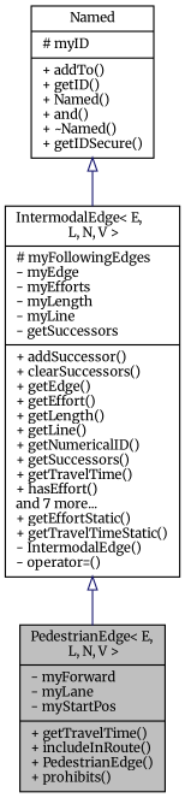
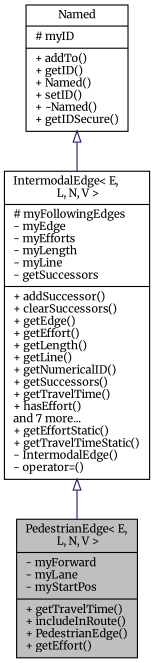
  digraph {
    fontname=Merriweather
    node [color=black fillcolor=white fontname=Merriweather fontsize=10 shape=record style=filled]
    edge [arrowtail=onormal color=midnightblue dir=back fontname=Merriweather fontsize=10 labelfontname=Helvetica labelfontsize=10 style=solid]
-   n1 [fillcolor=grey75 fontcolor=black height=0.2 label="{PedestrianEdge\< E,\l L, N, V \>\n|- myForward\l- myLane\l- myStartPos\l|+ getTravelTime()\l+ includeInRoute()\l+ PedestrianEdge()\l+ prohibits()\l}" width=0.4]
+   n1 [fillcolor=grey75 fontcolor=black height=0.2 label="{PedestrianEdge\< E,\l L, N, V \>\n|- myForward\l- myLane\l- myStartPos\l|+ getTravelTime()\l+ includeInRoute()\l+ PedestrianEdge()\l+ getEffort()\l}" width=0.4]
    n2 [height=0.2 label="{IntermodalEdge\< E,\l L, N, V \>\n|# myFollowingEdges\l- myEdge\l- myEfforts\l- myLength\l- myLine\l- getSuccessors\l|+ addSuccessor()\l+ clearSuccessors()\l+ getEdge()\l+ getEffort()\l+ getLength()\l+ getLine()\l+ getNumericalID()\l+ getSuccessors()\l+ getTravelTime()\l+ hasEffort()\land 7 more...\l+ getEffortStatic()\l+ getTravelTimeStatic()\l- IntermodalEdge()\l- operator=()\l}" width=0.4]
-   n3 [height=0.2 label="{Named\n|# myID\l|+ addTo()\l+ getID()\l+ Named()\l+ and()\l+ ~Named()\l+ getIDSecure()\l}" width=0.4]
+   n3 [height=0.2 label="{Named\n|# myID\l|+ addTo()\l+ getID()\l+ Named()\l+ setID()\l+ ~Named()\l+ getIDSecure()\l}" width=0.4]
    n2 -> n1
    n3 -> n2
  }
